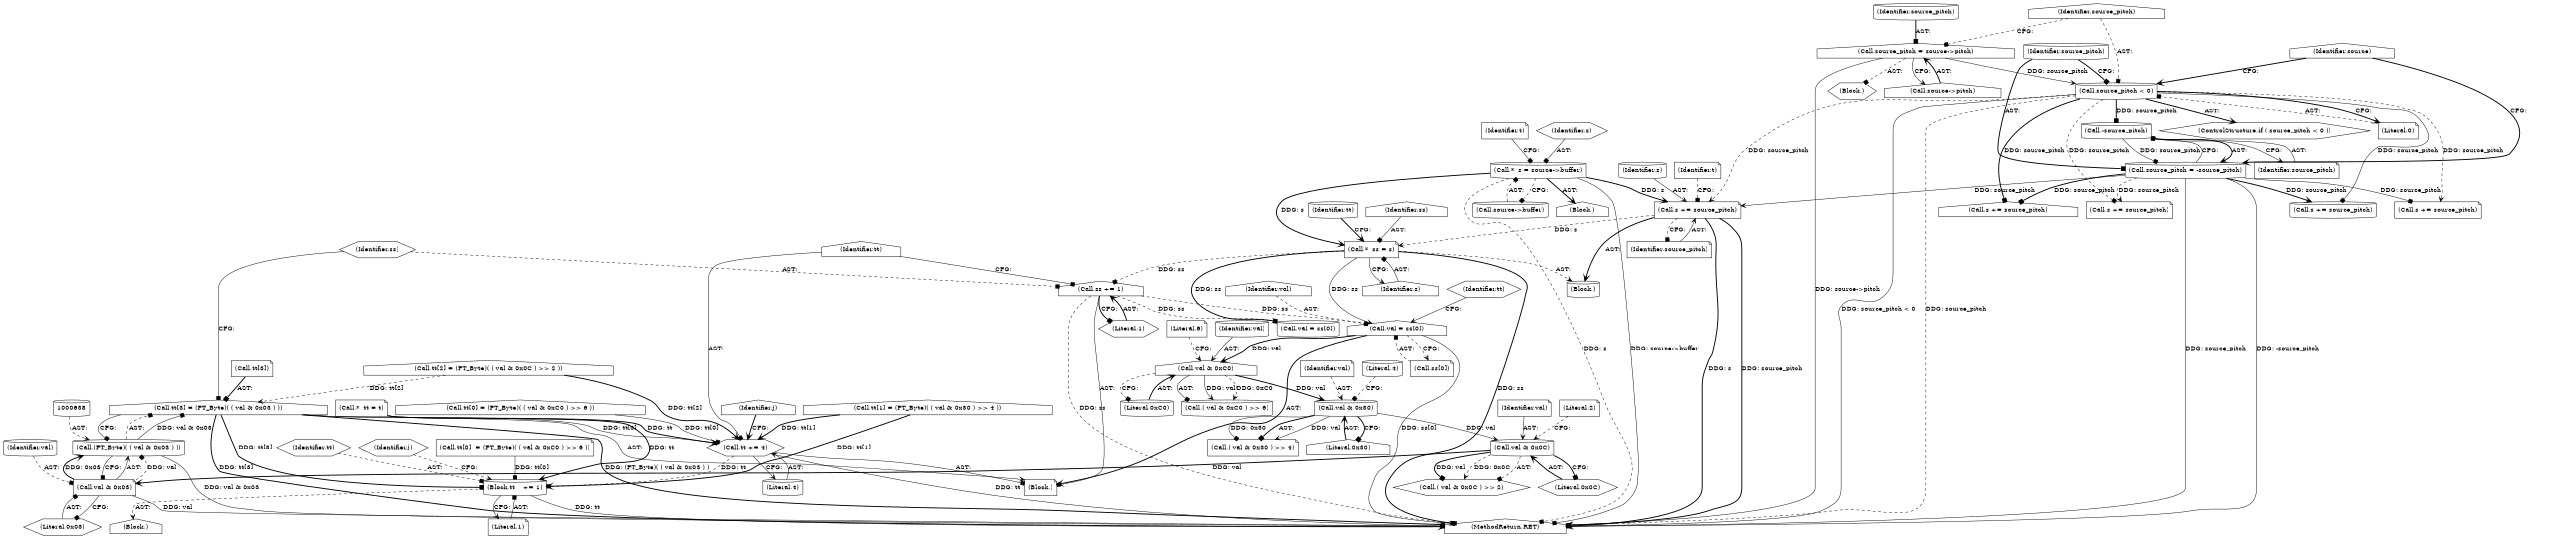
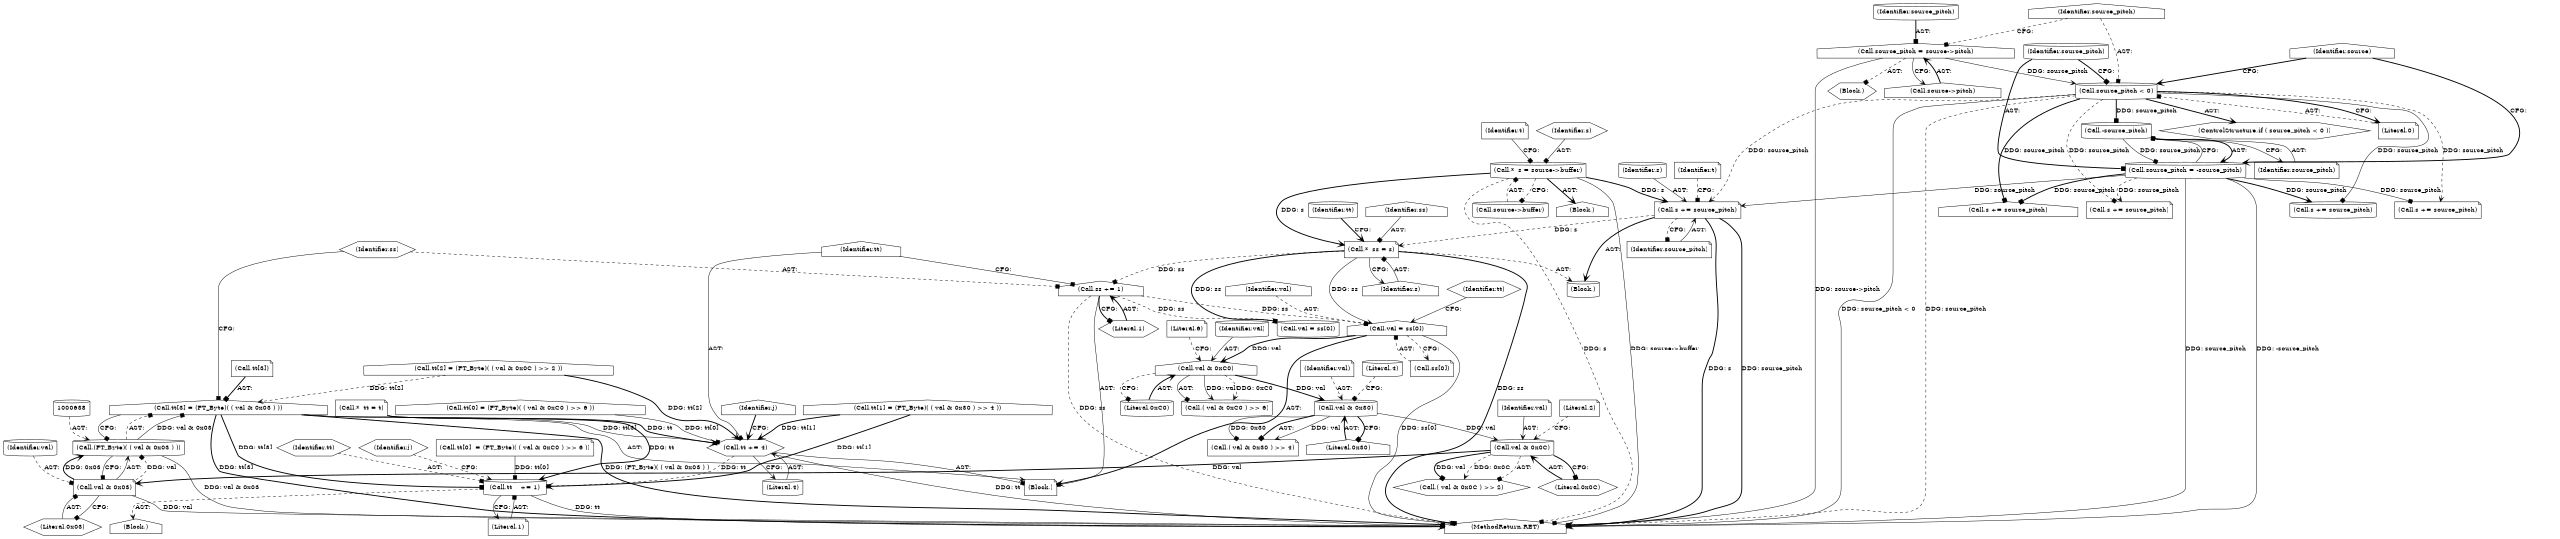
  digraph {
    node [shape=cylinder]
    edge [arrowhead=box style=solid]
    n1 [label="(Call,tt[3] = (FT_Byte)( ( val & 0x03 ) ))" shape=house]
    n2 [label="(Call,(FT_Byte)( ( val & 0x03 ) ))"]
    n3 [label="(Call,tt += 4)" shape=hexagon]
-   n4 [label="(Block,tt    += 1)"]
+   n4 [label="(Call,tt    += 1)"]
    n5 [label="(Block,)" shape=note]
    n6 [label="(MethodReturn,RET)" shape=house]
    n7 [label="(Call,val & 0x03)" shape=note]
    n8 [label="(Literal,4)"]
    n9 [label="(Literal,1)" shape=note]
    n10 [label="(Block,)" shape=house]
    n11 [label="(Literal,0x03)" shape=hexagon]
    n12 [label="(Call,val & 0x0C)"]
    n13 [label="(Literal,0x0C)" shape=hexagon]
    n14 [label="(Call,( val & 0x0C ) >> 2)" shape=hexagon]
    n15 [label="(Call,val & 0x30)"]
    n16 [label="(Call,( val & 0x30 ) >> 4)" shape=note]
    n17 [label="(Literal,0x30)" shape=house]
    n18 [label="(Call,val & 0xC0)" shape=house]
    n19 [label="(Literal,0xC0)"]
    n20 [label="(Call,( val & 0xC0 ) >> 6)"]
    n21 [label="(Call,val = ss[0])" shape=house]
    n22 [label="(Call,ss[0])" shape=note]
    n23 [label="(Call,ss += 1)" shape=house]
    n24 [label="(Call,val = ss[0])"]
    n25 [label="(Literal,1)" shape=hexagon]
    n26 [label="(Call,*  ss = s)" shape=note]
    n27 [label="(Block,)"]
    n28 [label="(Identifier,s)" shape=house]
    n29 [label="(Call,*  s = source->buffer)"]
    n30 [label="(Call,s += source_pitch)" shape=note]
    n31 [label="(Call,source->buffer)"]
    n32 [label="(Block,)" shape=house]
    n33 [label="(Identifier,source_pitch)" shape=note]
    n34 [label="(Call,source_pitch < 0)"]
    n35 [label="(Call,-source_pitch)"]
    n36 [label="(ControlStructure,if ( source_pitch < 0 ))" shape=hexagon]
    n37 [label="(Literal,0)" shape=note]
    n38 [label="(Call,s += source_pitch)" shape=house]
    n39 [label="(Call,s += source_pitch)" shape=note]
    n40 [label="(Call,s += source_pitch)"]
    n41 [label="(Call,s += source_pitch)" shape=note]
    n42 [label="(Call,source_pitch = -source_pitch)"]
    n43 [label="(Identifier,source_pitch)" shape=note]
    n44 [label="(Call,source_pitch = source->pitch)" shape=house]
    n45 [label="(Block,)" shape=hexagon]
    n46 [label="(Call,source->pitch)" shape=house]
    n47 [label="(Identifier,j)" shape=house]
    n48 [label="(Identifier,ss)" shape=house]
    n49 [label="(Call,tt[0] = (FT_Byte)( ( val & 0xC0 ) >> 6 ))" shape=house]
    n50 [label="(Identifier,j)" shape=hexagon]
    n51 [label="(Call,tt[0]  = (FT_Byte)( ( val & 0xC0 ) >> 6 ))" shape=note]
    n52 [label="(Identifier,tt)"]
    n53 [label="(Literal,6)" shape=note]
    n54 [label="(Identifier,val)" shape=note]
    n55 [label="(Identifier,s)"]
    n56 [label="(Identifier,s)" shape=hexagon]
    n57 [label="(Identifier,source_pitch)"]
    n58 [label="(Call,tt[2] = (FT_Byte)( ( val & 0x0C ) >> 2 ))" shape=house]
    n59 [label="(Identifier,t)" shape=note]
    n60 [label="(Identifier,source)" shape=house]
    n61 [label="(Identifier,tt)" shape=hexagon]
    n62 [label="(Identifier,tt)" shape=house]
    n63 [label="(Identifier,source_pitch)" shape=house]
    n64 [label="(Identifier,val)" shape=house]
    n65 [label="(Identifier,val)"]
    n66 [label="(Identifier,val)" shape=note]
    n67 [label="(Call,tt[3])" shape=note]
    n68 [label="(Identifier,ss)" shape=hexagon]
    n69 [label="(Literal,4)"]
    n70 [label="(Identifier,val)"]
    n71 [label="(Literal,2)" shape=note]
    n72 [label="(Call,*  tt = t)" shape=note]
    n73 [label="(Call,tt[1] = (FT_Byte)( ( val & 0x30 ) >> 4 ))" shape=house]
    n74 [label="(Identifier,source_pitch)"]
    n75 [label="(Identifier,t)" shape=note]
    n76 [label="(Identifier,tt)" shape=hexagon]
    1000638
    n1 -> n2 [label="CFG: "]
    n1 -> n3 [label="DDG: tt[3]"]
    n1 -> n4 [label="DDG: tt[3]" style=bold]
    n1 -> n5 [arrowhead=vee label="AST: "]
    n1 -> n6 [label="DDG: (FT_Byte)( ( val & 0x03 ) )" style=bold]
    n1 -> n6 [arrowhead=vee label="DDG: tt[3]" style=bold]
    n2 -> n1 [label="AST: " style=dashed]
    n2 -> n1 [label="DDG: val & 0x03"]
    n2 -> n6 [label="DDG: val & 0x03"]
    n2 -> n7 [label="CFG: "]
    n3 -> n4 [label="DDG: tt" style=dashed]
    n3 -> n5 [label="AST: "]
    n3 -> n6 [label="DDG: tt"]
    n3 -> n8 [arrowhead=vee label="CFG: "]
    n4 -> n6 [arrowhead=vee label="DDG: tt"]
    n4 -> n9 [arrowhead=vee label="CFG: "]
    n4 -> n10 [arrowhead=vee label="AST: " style=dashed]
    n7 -> n2 [arrowhead=vee label="AST: "]
    n7 -> n2 [label="DDG: val" style=dashed]
    n7 -> n2 [arrowhead=vee label="DDG: 0x03" style=bold]
    n7 -> n6 [label="DDG: val"]
    n7 -> n11 [label="CFG: "]
    n8 -> n3 [arrowhead=vee label="AST: "]
    n9 -> n4 [label="AST: "]
    n11 -> n7 [label="AST: "]
    n12 -> n7 [arrowhead=vee label="DDG: val" style=bold]
    n12 -> n13 [label="CFG: " style=bold]
    n12 -> n14 [label="AST: " style=dashed]
    n12 -> n14 [label="DDG: val" style=bold]
    n12 -> n14 [arrowhead=vee label="DDG: 0x0C" style=dashed]
    n13 -> n12 [arrowhead=vee label="AST: " style=bold]
    n15 -> n12 [arrowhead=vee label="DDG: val"]
    n15 -> n16 [label="AST: " style=bold]
    n15 -> n16 [arrowhead=vee label="DDG: val"]
    n15 -> n16 [label="DDG: 0x30"]
    n15 -> n17 [label="CFG: " style=bold]
    n17 -> n15 [arrowhead=vee label="AST: " style=bold]
    n18 -> n15 [arrowhead=vee label="DDG: val" style=bold]
    n18 -> n19 [label="CFG: " style=dashed]
    n18 -> n20 [label="AST: "]
    n18 -> n20 [arrowhead=vee label="DDG: val"]
    n18 -> n20 [arrowhead=vee label="DDG: 0xC0" style=dashed]
    n19 -> n18 [arrowhead=vee label="AST: " style=bold]
    n21 -> n5 [arrowhead=vee label="AST: " style=bold]
    n21 -> n6 [arrowhead=vee label="DDG: ss[0]"]
    n21 -> n18 [arrowhead=vee label="DDG: val" style=bold]
    n21 -> n22 [arrowhead=vee label="CFG: " style=dashed]
    n22 -> n21 [label="AST: " style=dashed]
    n23 -> n5 [label="AST: "]
    n23 -> n6 [label="DDG: ss" style=dashed]
    n23 -> n21 [label="DDG: ss" style=dashed]
    n23 -> n24 [arrowhead=vee label="DDG: ss" style=dashed]
    n23 -> n25 [label="CFG: " style=bold]
    n25 -> n23 [arrowhead=vee label="AST: " style=bold]
    n26 -> n6 [label="DDG: ss" style=bold]
    n26 -> n21 [arrowhead=vee label="DDG: ss"]
    n26 -> n23 [label="DDG: ss" style=dashed]
    n26 -> n24 [label="DDG: ss" style=bold]
    n26 -> n27 [arrowhead=vee label="AST: " style=dashed]
    n26 -> n28 [arrowhead=vee label="CFG: "]
    n28 -> n26 [label="AST: "]
    n29 -> n6 [label="DDG: s" style=dashed]
    n29 -> n6 [label="DDG: source->buffer"]
    n29 -> n26 [arrowhead=vee label="DDG: s" style=bold]
    n29 -> n30 [arrowhead=vee label="DDG: s" style=bold]
    n29 -> n31 [label="CFG: " style=dashed]
    n29 -> n32 [arrowhead=vee label="AST: " style=bold]
    n30 -> n6 [arrowhead=vee label="DDG: source_pitch" style=bold]
    n30 -> n6 [arrowhead=vee label="DDG: s" style=bold]
    n30 -> n26 [arrowhead=vee label="DDG: s" style=dashed]
    n30 -> n27 [arrowhead=vee label="AST: " style=bold]
    n30 -> n33 [label="CFG: " style=dashed]
    n31 -> n29 [label="AST: " style=dashed]
    n33 -> n30 [arrowhead=vee label="AST: "]
    n34 -> n6 [arrowhead=vee label="DDG: source_pitch < 0"]
    n34 -> n6 [arrowhead=vee label="DDG: source_pitch" style=dashed]
    n34 -> n30 [arrowhead=vee label="DDG: source_pitch" style=dashed]
    n34 -> n35 [label="DDG: source_pitch" style=bold]
    n34 -> n36 [arrowhead=vee label="AST: " style=bold]
    n34 -> n37 [arrowhead=vee label="CFG: " style=bold]
    n34 -> n38 [label="DDG: source_pitch" style=bold]
    n34 -> n39 [label="DDG: source_pitch" style=dashed]
    n34 -> n40 [label="DDG: source_pitch"]
    n34 -> n41 [arrowhead=vee label="DDG: source_pitch" style=dashed]
    n35 -> n42 [arrowhead=vee label="AST: " style=bold]
    n35 -> n42 [label="DDG: source_pitch"]
    n35 -> n43 [arrowhead=vee label="CFG: "]
    n37 -> n34 [label="AST: " style=dashed]
    n42 -> n6 [arrowhead=vee label="DDG: -source_pitch"]
    n42 -> n6 [label="DDG: source_pitch"]
    n42 -> n30 [arrowhead=vee label="DDG: source_pitch"]
    n42 -> n35 [label="CFG: "]
    n42 -> n38 [label="DDG: source_pitch" style=bold]
    n42 -> n39 [arrowhead=vee label="DDG: source_pitch" style=dashed]
    n42 -> n40 [arrowhead=vee label="DDG: source_pitch" style=bold]
    n42 -> n41 [label="DDG: source_pitch"]
    n43 -> n35 [label="AST: "]
    n44 -> n6 [label="DDG: source->pitch"]
    n44 -> n34 [arrowhead=vee label="DDG: source_pitch"]
    n44 -> n45 [label="AST: " style=dashed]
    n44 -> n46 [arrowhead=vee label="CFG: "]
    n46 -> n44 [arrowhead=vee label="AST: " style=bold]
    n47 -> n3 [arrowhead=vee label="CFG: " style=bold]
    n48 -> n26 [label="AST: "]
    n49 -> n3 [label="DDG: tt[0]"]
    n50 -> n4 [arrowhead=vee label="CFG: " style=dashed]
    n51 -> n4 [label="DDG: tt[0]"]
    n52 -> n26 [arrowhead=vee label="CFG: " style=bold]
    n53 -> n18 [arrowhead=vee label="CFG: " style=dashed]
    n54 -> n12 [arrowhead=vee label="AST: "]
    n55 -> n30 [arrowhead=vee label="AST: "]
    n56 -> n29 [label="AST: "]
    n57 -> n44 [label="AST: " style=bold]
    n58 -> n1 [arrowhead=vee label="DDG: tt[2]" style=dashed]
    n58 -> n3 [arrowhead=vee label="DDG: tt[2]" style=bold]
    n59 -> n29 [label="CFG: "]
    n60 -> n34 [arrowhead=vee label="CFG: " style=bold]
    n60 -> n42 [arrowhead=vee label="CFG: " style=bold]
    n61 -> n21 [arrowhead=vee label="CFG: "]
    n62 -> n3 [label="AST: "]
    n62 -> n23 [label="CFG: "]
    n63 -> n34 [label="AST: " style=dashed]
    n63 -> n44 [label="CFG: " style=dashed]
    n64 -> n21 [label="AST: " style=dashed]
    n65 -> n18 [arrowhead=vee label="AST: "]
    n66 -> n15 [arrowhead=vee label="AST: " style=dashed]
    n67 -> n1 [label="AST: " style=bold]
    n68 -> n1 [label="CFG: "]
    n68 -> n23 [label="AST: " style=dashed]
    n69 -> n15 [label="CFG: " style=dashed]
    n70 -> n7 [label="AST: " style=dashed]
    n71 -> n12 [arrowhead=vee label="CFG: " style=dashed]
    n72 -> n3 [arrowhead=vee label="DDG: tt" style=bold]
    n72 -> n4 [arrowhead=vee label="DDG: tt" style=bold]
    n73 -> n3 [arrowhead=vee label="DDG: tt[1]" style=bold]
    n73 -> n4 [arrowhead=vee label="DDG: tt[1]" style=bold]
    n74 -> n34 [label="CFG: " style=bold]
    n74 -> n42 [label="AST: " style=bold]
    n75 -> n30 [label="CFG: " style=dashed]
    n76 -> n4 [label="AST: " style=dashed]
    1000638 -> n2 [arrowhead=vee label="AST: " style=dashed]
  }
